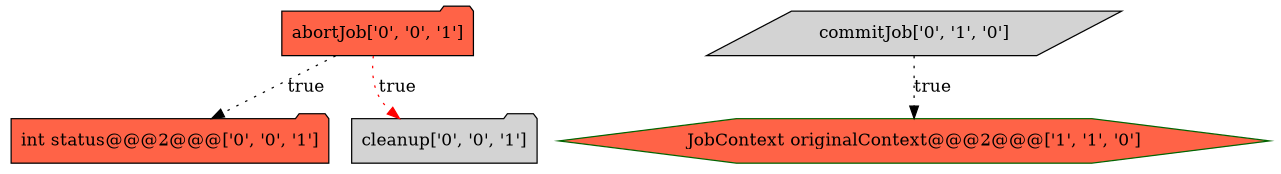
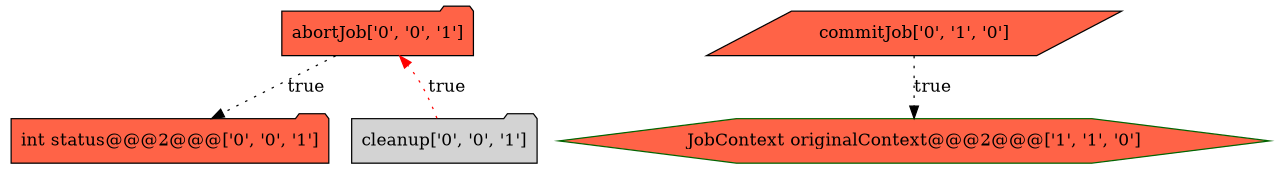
  digraph {
    node [color=black fillcolor=tomato shape=folder style=filled]
    edge [color=black style=dotted]
    n1 [label="int status@@@2@@@['0', '0', '1']"]
    n2 [label="abortJob['0', '0', '1']"]
    n3 [fillcolor=lightgray label="cleanup['0', '0', '1']"]
    n4 [color=darkgreen label="JobContext originalContext@@@2@@@['1', '1', '0']" shape=hexagon]
-   n5 [fillcolor=lightgray label="commitJob['0', '1', '0']" shape=parallelogram]
+   n5 [label="commitJob['0', '1', '0']" shape=parallelogram]
    n2 -> n1 [label=true]
-   n2 -> n3 [color=red label=true]
+   n3 -> n2 [color=red label=true]
    n5 -> n4 [label=true]
  }
